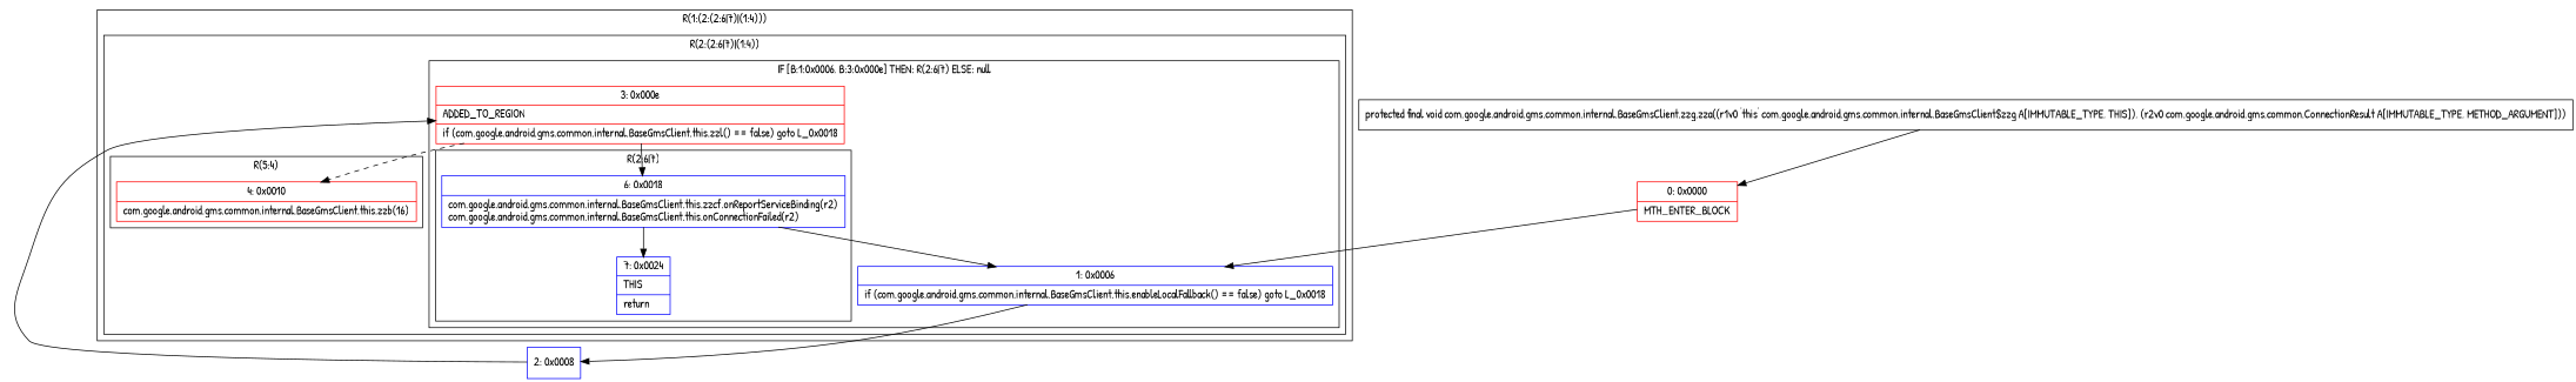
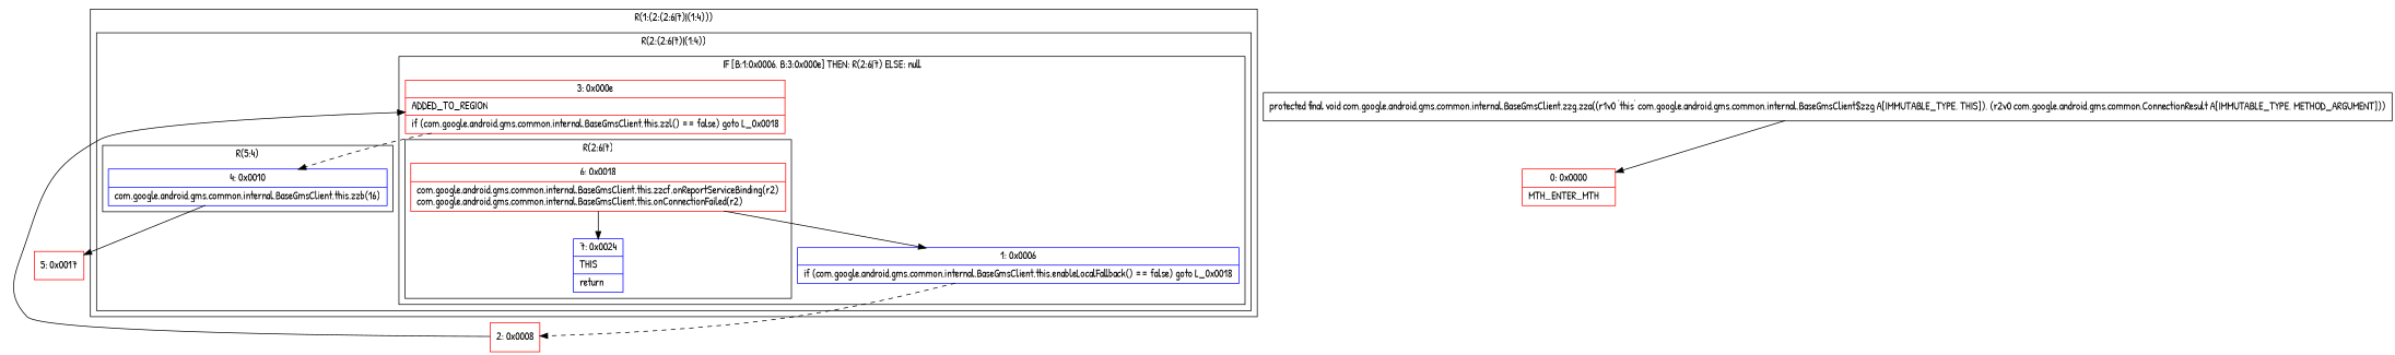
  digraph {
    fontname="Patrick Hand"
    node [color=blue fontname="Patrick Hand" shape=record]
    edge [fontname="Patrick Hand"]
-   n1 [label="{6\:\ 0x0018|com.google.android.gms.common.internal.BaseGmsClient.this.zzcf.onReportServiceBinding(r2)\lcom.google.android.gms.common.internal.BaseGmsClient.this.onConnectionFailed(r2)\l}"]
+   n1 [color=red label="{6\:\ 0x0018|com.google.android.gms.common.internal.BaseGmsClient.this.zzcf.onReportServiceBinding(r2)\lcom.google.android.gms.common.internal.BaseGmsClient.this.onConnectionFailed(r2)\l}"]
    n2 [label="{7\:\ 0x0024|THIS\l|return\l}"]
    n3 [label="{1\:\ 0x0006|if (com.google.android.gms.common.internal.BaseGmsClient.this.enableLocalFallback() == false) goto L_0x0018\l}"]
    n4 [color=red label="{3\:\ 0x000e|ADDED_TO_REGION\l|if (com.google.android.gms.common.internal.BaseGmsClient.this.zzl() == false) goto L_0x0018\l}"]
-   n5 [color=red label="{4\:\ 0x0010|com.google.android.gms.common.internal.BaseGmsClient.this.zzb(16)\l}"]
-   n6 [label="{2\:\ 0x0008}"]
-   n8 [color=red label="{0\:\ 0x0000|MTH_ENTER_BLOCK\l}"]
+   n5 [label="{4\:\ 0x0010|com.google.android.gms.common.internal.BaseGmsClient.this.zzb(16)\l}"]
+   n6 [color=red label="{2\:\ 0x0008}"]
+   n7 [color=red label="{5\:\ 0x0017}"]
+   n8 [color=red label="{0\:\ 0x0000|MTH_ENTER_MTH\l}"]
    n9 [label="{protected final void com.google.android.gms.common.internal.BaseGmsClient.zzg.zza((r1v0 'this' com.google.android.gms.common.internal.BaseGmsClient$zzg A[IMMUTABLE_TYPE, THIS]), (r2v0 com.google.android.gms.common.ConnectionResult A[IMMUTABLE_TYPE, METHOD_ARGUMENT])) }" color=""]
    subgraph cluster_1 {
      label="R(1:(2:(2:6|7)|(1:4)))"
      subgraph cluster_2 {
        label="R(2:(2:6|7)|(1:4))"
        subgraph cluster_3 {
          label="IF [B:1:0x0006, B:3:0x000e] THEN: R(2:6|7) ELSE: null"
          n3
          n4
          subgraph cluster_4 {
            label="R(2:6|7)"
            n1
            n2
          }
        }
        subgraph cluster_5 {
          label="R(5:4)"
          n5
        }
      }
    }
    n1 -> n2
    n1 -> n3
-   n3 -> n6 [style=solid]
-   n4 -> n1
+   n3 -> n6 [style=dashed]
    n4 -> n5 [style=dashed]
+   n5 -> n7
    n6 -> n4
-   n8 -> n3
    n9 -> n8
  }
